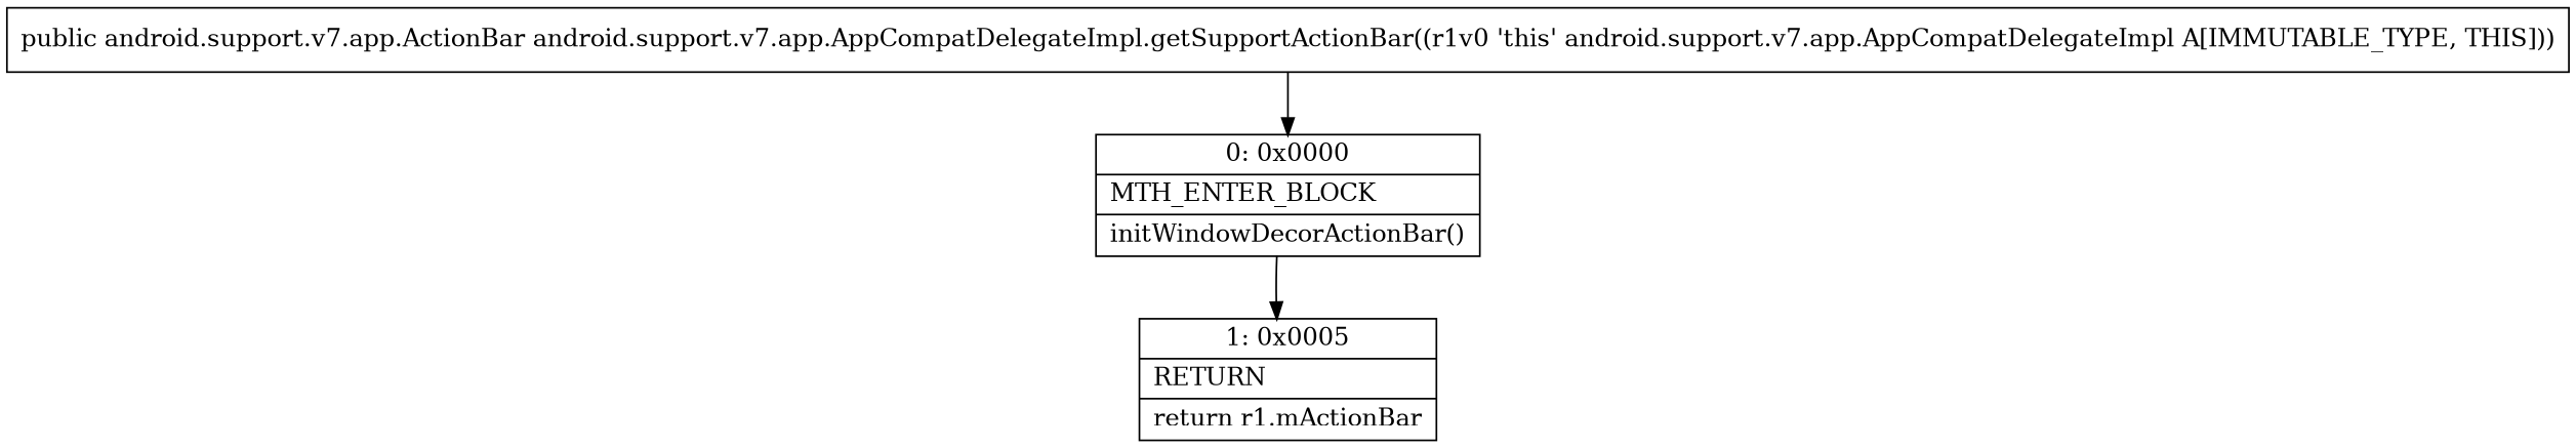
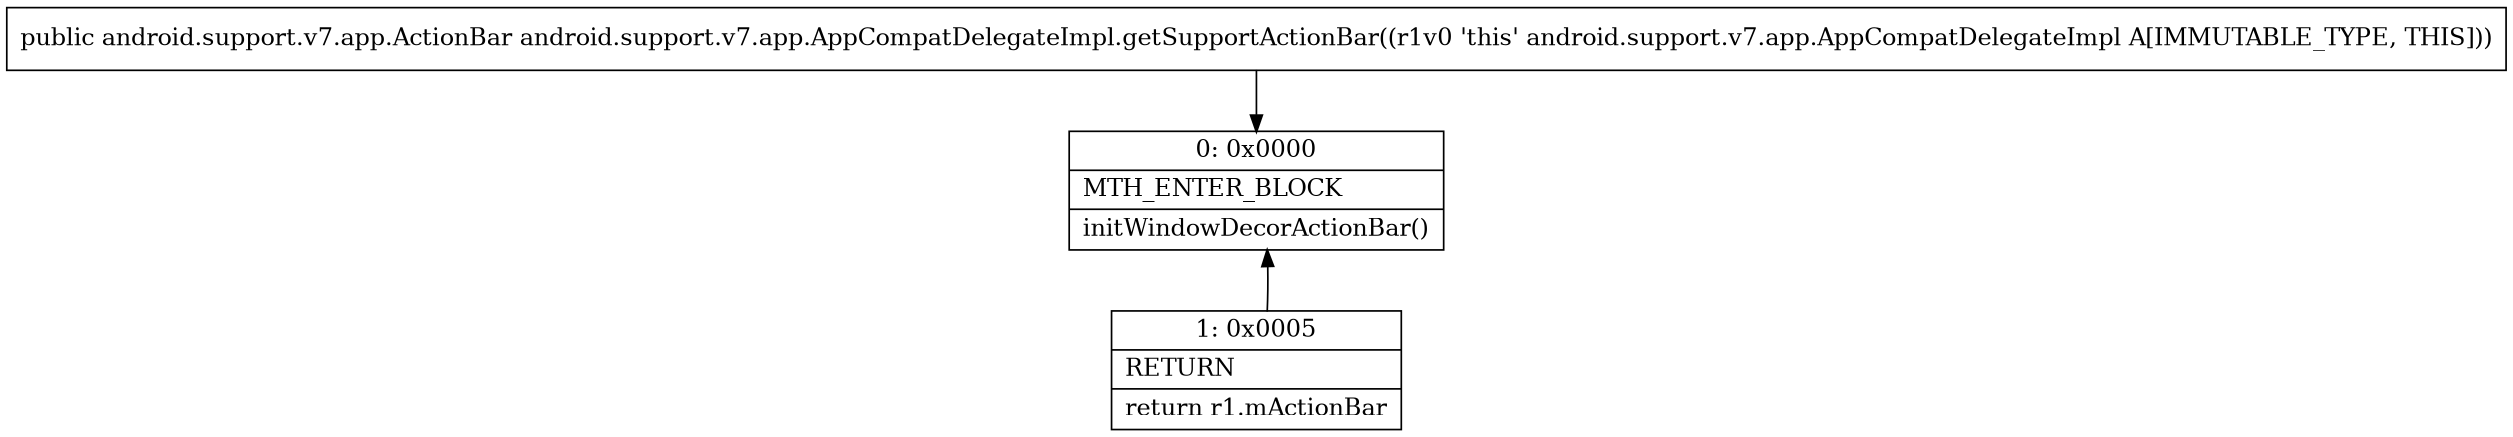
  digraph {
    node [shape=record]
    n1 [label="{0\:\ 0x0000|MTH_ENTER_BLOCK\l|initWindowDecorActionBar()\l}"]
    n2 [label="{1\:\ 0x0005|RETURN\l|return r1.mActionBar\l}"]
    n3 [label="{public android.support.v7.app.ActionBar android.support.v7.app.AppCompatDelegateImpl.getSupportActionBar((r1v0 'this' android.support.v7.app.AppCompatDelegateImpl A[IMMUTABLE_TYPE, THIS])) }"]
-   n1 -> n2
+   n2 -> n1
    n3 -> n1
  }
